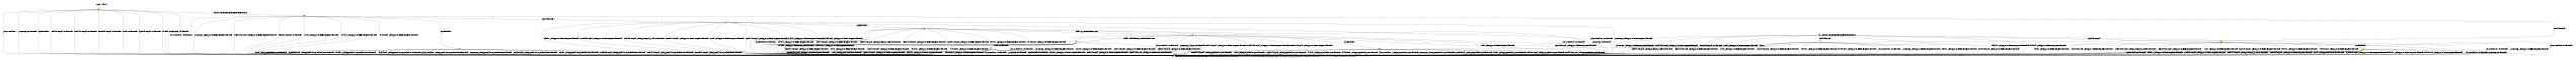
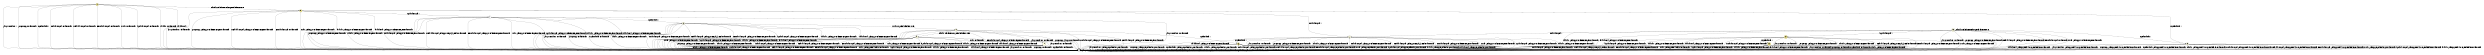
  digraph {
    fontname="DejaVu Sans"
    node [fillcolor=lightyellow fontname="DejaVu Sans" shape=circle style=filled]
    edge [fontname="DejaVu Sans"]
-   __start0 [shape=none]
    n2 [fillcolor=khaki label=0]
    n3 [fillcolor=white label=1]
    n4 [fillcolor=khaki label=2]
    n5 [label=3]
    n6 [label=4]
    n7 [fillcolor=white label=7]
    n8 [fillcolor=khaki label=5]
    n9 [label=6]
    n10 [label=13]
    n11 [fillcolor=khaki label=11]
    n12 [label=8]
    n13 [fillcolor=khaki label=12]
    n14 [label=9]
    n15 [label=10]
-   __start0 -> __start0 [label="Self loop"]
-   __start0 -> n2
    n2 -> n3 [label="AlertWarningCloseNotify / -"]
    n2 -> n3 [label="ApplicationData / ConnectionClosed"]
    n2 -> n3 [label="ChangeCipherSpec / -"]
    n2 -> n3 [label="DHClientKeyExchange / ConnectionClosed"]
    n2 -> n3 [label="DHEServerKeyExchange / ConnectionClosed"]
    n2 -> n3 [label="ECDHClientKeyExchange / ConnectionClosed"]
    n2 -> n3 [label="Finished / ConnectionClosed"]
    n2 -> n3 [label="RSAClientKeyExchange / ConnectionClosed"]
    n2 -> n3 [label="ServerHello / ConnectionClosed"]
    n2 -> n3 [label="ServerHelloDone / -"]
    n2 -> n4 [label="ClientHello / SERVER_HELLO|CERTIFICATE|SERVER_HELLO_DONE"]
    n3 -> n3 [label="AlertWarningCloseNotify / ConnectionClosed"]
    n3 -> n3 [label="ApplicationData / ConnectionClosed"]
    n3 -> n3 [label="ChangeCipherSpec / ConnectionClosed"]
    n3 -> n3 [label="ClientHello / ConnectionClosed"]
    n3 -> n3 [label="DHClientKeyExchange / ConnectionClosed"]
    n3 -> n3 [label="DHEServerKeyExchange / ConnectionClosed"]
    n3 -> n3 [label="ECDHClientKeyExchange / ConnectionClosed"]
    n3 -> n3 [label="Finished / ConnectionClosed"]
    n3 -> n3 [label="RSAClientKeyExchange / ConnectionClosed"]
    n3 -> n3 [label="ServerHello / ConnectionClosed"]
    n3 -> n3 [label="ServerHelloDone / ConnectionClosed"]
    n4 -> n3 [label="AlertWarningCloseNotify / ConnectionClosed"]
    n4 -> n3 [label="ApplicationData / ALERT_FATAL_UNEXPECTED_MESSAGE|ConnectionClosed"]
    n4 -> n3 [label="DHEServerKeyExchange / ALERT_FATAL_UNEXPECTED_MESSAGE|ConnectionClosed"]
    n4 -> n3 [label="ECDHClientKeyExchange / ConnectionClosed"]
    n4 -> n3 [label="Finished / ALERT_FATAL_UNEXPECTED_MESSAGE|ConnectionClosed"]
    n4 -> n3 [label="ServerHello / ALERT_FATAL_UNEXPECTED_MESSAGE|ConnectionClosed"]
    n4 -> n3 [label="ServerHelloDone / ALERT_FATAL_UNEXPECTED_MESSAGE|ConnectionClosed"]
    n4 -> n5 [label="ChangeCipherSpec / -"]
    n4 -> n6 [label="DHClientKeyExchange / -"]
    n4 -> n7 [label="RSAClientKeyExchange / -"]
    n5 -> n3 [label="AlertWarningCloseNotify / ALERT_FATAL_DECRYPTION_FAILED_RESERVED|ConnectionClosed"]
    n5 -> n3 [label="ApplicationData / ALERT_FATAL_DECRYPTION_FAILED_RESERVED|ConnectionClosed"]
    n5 -> n3 [label="ChangeCipherSpec / ALERT_FATAL_DECRYPTION_FAILED_RESERVED|ConnectionClosed"]
    n5 -> n3 [label="ClientHello / ALERT_FATAL_DECRYPTION_FAILED_RESERVED|ConnectionClosed"]
    n5 -> n3 [label="DHClientKeyExchange / ALERT_FATAL_DECRYPTION_FAILED_RESERVED|ConnectionClosed"]
    n5 -> n3 [label="DHEServerKeyExchange / ALERT_FATAL_DECRYPTION_FAILED_RESERVED|ConnectionClosed"]
    n5 -> n3 [label="ECDHClientKeyExchange / ALERT_FATAL_DECRYPTION_FAILED_RESERVED|ConnectionClosed"]
    n5 -> n3 [label="Finished / ALERT_FATAL_BAD_RECORD_MAC|ConnectionClosed"]
    n5 -> n3 [label="RSAClientKeyExchange / ALERT_FATAL_DECRYPTION_FAILED_RESERVED|ConnectionClosed"]
    n5 -> n3 [label="ServerHello / ALERT_FATAL_DECRYPTION_FAILED_RESERVED|ConnectionClosed"]
    n5 -> n3 [label="ServerHelloDone / ALERT_FATAL_DECRYPTION_FAILED_RESERVED|ConnectionClosed"]
    n6 -> n3 [label="AlertWarningCloseNotify / ConnectionClosed"]
    n6 -> n3 [label="ApplicationData / ALERT_FATAL_UNEXPECTED_MESSAGE|ConnectionClosed"]
    n6 -> n3 [label="ClientHello / ALERT_FATAL_UNEXPECTED_MESSAGE|ConnectionClosed"]
    n6 -> n3 [label="DHClientKeyExchange / ALERT_FATAL_UNEXPECTED_MESSAGE|ConnectionClosed"]
    n6 -> n3 [label="DHEServerKeyExchange / ALERT_FATAL_ILLEGAL_PARAMETER|ConnectionClosed"]
    n6 -> n3 [label="ECDHClientKeyExchange / ALERT_FATAL_UNEXPECTED_MESSAGE|ConnectionClosed"]
    n6 -> n3 [label="Finished / ALERT_FATAL_UNEXPECTED_MESSAGE|ConnectionClosed"]
    n6 -> n3 [label="RSAClientKeyExchange / ALERT_FATAL_UNEXPECTED_MESSAGE|ConnectionClosed"]
    n6 -> n3 [label="ServerHello / ALERT_FATAL_UNEXPECTED_MESSAGE|ConnectionClosed"]
    n6 -> n3 [label="ServerHelloDone / ALERT_FATAL_UNEXPECTED_MESSAGE|ConnectionClosed"]
-   n6 -> n8 [label="Self loop"]
+   n6 -> n8 [label="ChangeCipherSpec / -"]
    n7 -> n3 [label="AlertWarningCloseNotify / ConnectionClosed"]
    n7 -> n3 [label="ApplicationData / ALERT_FATAL_UNEXPECTED_MESSAGE|ConnectionClosed"]
    n7 -> n3 [label="ClientHello / ALERT_FATAL_UNEXPECTED_MESSAGE|ConnectionClosed"]
    n7 -> n3 [label="DHClientKeyExchange / ALERT_FATAL_UNEXPECTED_MESSAGE|ConnectionClosed"]
    n7 -> n3 [label="DHEServerKeyExchange / ALERT_FATAL_ILLEGAL_PARAMETER|ConnectionClosed"]
    n7 -> n3 [label="ECDHClientKeyExchange / ALERT_FATAL_UNEXPECTED_MESSAGE|ConnectionClosed"]
    n7 -> n3 [label="Finished / ALERT_FATAL_UNEXPECTED_MESSAGE|ConnectionClosed"]
    n7 -> n3 [label="RSAClientKeyExchange / ALERT_FATAL_UNEXPECTED_MESSAGE|ConnectionClosed"]
    n7 -> n3 [label="ServerHello / ALERT_FATAL_UNEXPECTED_MESSAGE|ConnectionClosed"]
    n7 -> n3 [label="ServerHelloDone / ALERT_FATAL_UNEXPECTED_MESSAGE|ConnectionClosed"]
    n7 -> n9 [label="ChangeCipherSpec / -"]
    n8 -> n3 [label="AlertWarningCloseNotify / ALERT_FATAL_BAD_RECORD_MAC|ConnectionClosed"]
    n8 -> n3 [label="ApplicationData / ALERT_FATAL_BAD_RECORD_MAC|ConnectionClosed"]
    n8 -> n3 [label="ChangeCipherSpec / ALERT_FATAL_BAD_RECORD_MAC|ConnectionClosed"]
    n8 -> n3 [label="ClientHello / ALERT_FATAL_BAD_RECORD_MAC|ConnectionClosed"]
    n8 -> n3 [label="DHClientKeyExchange / ALERT_FATAL_BAD_RECORD_MAC|ConnectionClosed"]
    n8 -> n3 [label="DHEServerKeyExchange / ALERT_FATAL_BAD_RECORD_MAC|ConnectionClosed"]
    n8 -> n3 [label="ECDHClientKeyExchange / ALERT_FATAL_BAD_RECORD_MAC|ConnectionClosed"]
    n8 -> n3 [label="Finished / ALERT_FATAL_BAD_RECORD_MAC|ConnectionClosed"]
    n8 -> n3 [label="RSAClientKeyExchange / ALERT_FATAL_BAD_RECORD_MAC|ConnectionClosed"]
    n8 -> n3 [label="ServerHello / ALERT_FATAL_BAD_RECORD_MAC|ConnectionClosed"]
    n8 -> n3 [label="ServerHelloDone / ALERT_FATAL_BAD_RECORD_MAC|ConnectionClosed"]
    n9 -> n3 [label="AlertWarningCloseNotify / ConnectionClosed"]
    n9 -> n3 [label="ApplicationData / ConnectionClosed"]
    n9 -> n3 [label="ChangeCipherSpec / ConnectionClosed"]
    n9 -> n3 [label="ClientHello / ALERT_FATAL_UNEXPECTED_MESSAGE|ConnectionClosed"]
    n9 -> n3 [label="DHClientKeyExchange / ALERT_FATAL_UNEXPECTED_MESSAGE|ConnectionClosed"]
    n9 -> n3 [label="DHEServerKeyExchange / ALERT_FATAL_ILLEGAL_PARAMETER|ConnectionClosed"]
    n9 -> n3 [label="ECDHClientKeyExchange / ALERT_FATAL_UNEXPECTED_MESSAGE|ConnectionClosed"]
    n9 -> n3 [label="RSAClientKeyExchange / ALERT_FATAL_UNEXPECTED_MESSAGE|ConnectionClosed"]
    n9 -> n3 [label="ServerHello / ALERT_FATAL_UNEXPECTED_MESSAGE|ConnectionClosed"]
    n9 -> n3 [label="ServerHelloDone / ALERT_FATAL_UNEXPECTED_MESSAGE|ConnectionClosed"]
    n9 -> n12 [label="Finished / CHANGE_CIPHER_SPEC|FINISHED"]
    n10 -> n3 [label="AlertWarningCloseNotify / ConnectionClosed"]
    n10 -> n3 [label="ApplicationData / ALERT_FATAL_UNEXPECTED_MESSAGE|ConnectionClosed"]
    n10 -> n3 [label="DHEServerKeyExchange / ALERT_FATAL_UNEXPECTED_MESSAGE|ConnectionClosed"]
    n10 -> n3 [label="ECDHClientKeyExchange / ConnectionClosed"]
    n10 -> n3 [label="Finished / ALERT_FATAL_UNEXPECTED_MESSAGE|ConnectionClosed"]
    n10 -> n3 [label="ServerHello / ALERT_FATAL_UNEXPECTED_MESSAGE|ConnectionClosed"]
    n10 -> n3 [label="ServerHelloDone / ALERT_FATAL_UNEXPECTED_MESSAGE|ConnectionClosed"]
+   n10 -> n5 [label="ChangeCipherSpec / -"]
    n10 -> n6 [label="DHClientKeyExchange / -"]
    n10 -> n10 [label="ClientHello / SERVER_HELLO|CERTIFICATE|SERVER_HELLO_DONE"]
    n10 -> n11 [label="RSAClientKeyExchange / -"]
    n11 -> n3 [label="AlertWarningCloseNotify / ConnectionClosed"]
    n11 -> n3 [label="ApplicationData / ALERT_FATAL_UNEXPECTED_MESSAGE|ConnectionClosed"]
    n11 -> n3 [label="ClientHello / ALERT_FATAL_UNEXPECTED_MESSAGE|ConnectionClosed"]
    n11 -> n3 [label="DHClientKeyExchange / ALERT_FATAL_UNEXPECTED_MESSAGE|ConnectionClosed"]
    n11 -> n3 [label="DHEServerKeyExchange / ALERT_FATAL_ILLEGAL_PARAMETER|ConnectionClosed"]
    n11 -> n3 [label="ECDHClientKeyExchange / ALERT_FATAL_UNEXPECTED_MESSAGE|ConnectionClosed"]
    n11 -> n3 [label="Finished / ALERT_FATAL_UNEXPECTED_MESSAGE|ConnectionClosed"]
    n11 -> n3 [label="RSAClientKeyExchange / ALERT_FATAL_UNEXPECTED_MESSAGE|ConnectionClosed"]
    n11 -> n3 [label="ServerHello / ALERT_FATAL_UNEXPECTED_MESSAGE|ConnectionClosed"]
    n11 -> n3 [label="ServerHelloDone / ALERT_FATAL_UNEXPECTED_MESSAGE|ConnectionClosed"]
    n11 -> n13 [label="ChangeCipherSpec / -"]
    n12 -> n3 [label="AlertWarningCloseNotify / ConnectionClosed"]
    n12 -> n3 [label="ApplicationData / APPLICATION|ConnectionClosed"]
    n12 -> n3 [label="DHClientKeyExchange / ALERT_FATAL_UNEXPECTED_MESSAGE|ConnectionClosed"]
    n12 -> n3 [label="DHEServerKeyExchange / ALERT_FATAL_UNEXPECTED_MESSAGE|ConnectionClosed"]
    n12 -> n3 [label="ECDHClientKeyExchange / ALERT_FATAL_UNEXPECTED_MESSAGE|ConnectionClosed"]
    n12 -> n3 [label="Finished / ALERT_FATAL_UNEXPECTED_MESSAGE|ConnectionClosed"]
    n12 -> n3 [label="RSAClientKeyExchange / ALERT_FATAL_UNEXPECTED_MESSAGE|ConnectionClosed"]
    n12 -> n3 [label="ServerHello / ALERT_FATAL_UNEXPECTED_MESSAGE|ConnectionClosed"]
    n12 -> n3 [label="ServerHelloDone / ALERT_FATAL_UNEXPECTED_MESSAGE|ConnectionClosed"]
    n12 -> n8 [label="ChangeCipherSpec / -"]
    n12 -> n14 [label="ClientHello / SERVER_HELLO|CHANGE_CIPHER_SPEC|FINISHED"]
    n13 -> n3 [label="AlertWarningCloseNotify / ConnectionClosed"]
    n13 -> n3 [label="ApplicationData / ConnectionClosed"]
    n13 -> n3 [label="ChangeCipherSpec / ConnectionClosed"]
    n13 -> n3 [label="ClientHello / ALERT_FATAL_UNEXPECTED_MESSAGE|ConnectionClosed"]
    n13 -> n3 [label="DHClientKeyExchange / ALERT_FATAL_UNEXPECTED_MESSAGE|ConnectionClosed"]
    n13 -> n3 [label="DHEServerKeyExchange / ALERT_FATAL_ILLEGAL_PARAMETER|ConnectionClosed"]
    n13 -> n3 [label="ECDHClientKeyExchange / ALERT_FATAL_UNEXPECTED_MESSAGE|ConnectionClosed"]
    n13 -> n3 [label="Finished / ALERT_FATAL_DECRYPT_ERROR|ConnectionClosed"]
    n13 -> n3 [label="RSAClientKeyExchange / ALERT_FATAL_UNEXPECTED_MESSAGE|ConnectionClosed"]
    n13 -> n3 [label="ServerHello / ALERT_FATAL_UNEXPECTED_MESSAGE|ConnectionClosed"]
    n13 -> n3 [label="ServerHelloDone / ALERT_FATAL_UNEXPECTED_MESSAGE|ConnectionClosed"]
    n14 -> n3 [label="AlertWarningCloseNotify / ConnectionClosed"]
    n14 -> n3 [label="ApplicationData / ALERT_FATAL_UNEXPECTED_MESSAGE|ConnectionClosed"]
    n14 -> n3 [label="ClientHello / ALERT_FATAL_UNEXPECTED_MESSAGE|ConnectionClosed"]
    n14 -> n3 [label="DHClientKeyExchange / ALERT_FATAL_UNEXPECTED_MESSAGE|ConnectionClosed"]
    n14 -> n3 [label="DHEServerKeyExchange / ALERT_FATAL_UNEXPECTED_MESSAGE|ConnectionClosed"]
    n14 -> n3 [label="ECDHClientKeyExchange / ALERT_FATAL_UNEXPECTED_MESSAGE|ConnectionClosed"]
    n14 -> n3 [label="Finished / ALERT_FATAL_UNEXPECTED_MESSAGE|ConnectionClosed"]
    n14 -> n3 [label="RSAClientKeyExchange / ALERT_FATAL_UNEXPECTED_MESSAGE|ConnectionClosed"]
    n14 -> n3 [label="ServerHello / ALERT_FATAL_UNEXPECTED_MESSAGE|ConnectionClosed"]
    n14 -> n3 [label="ServerHelloDone / ALERT_FATAL_UNEXPECTED_MESSAGE|ConnectionClosed"]
    n14 -> n15 [label="Finished / ConnectionClosed"]
    n15 -> n3 [label="AlertWarningCloseNotify / ConnectionClosed"]
    n15 -> n3 [label="ApplicationData / ConnectionClosed"]
    n15 -> n3 [label="ChangeCipherSpec / ConnectionClosed"]
    n15 -> n3 [label="ClientHello / ALERT_FATAL_UNEXPECTED_MESSAGE|ConnectionClosed"]
    n15 -> n3 [label="DHClientKeyExchange / ALERT_FATAL_UNEXPECTED_MESSAGE|ConnectionClosed"]
    n15 -> n3 [label="DHEServerKeyExchange / ALERT_FATAL_UNEXPECTED_MESSAGE|ConnectionClosed"]
    n15 -> n3 [label="ECDHClientKeyExchange / ALERT_FATAL_UNEXPECTED_MESSAGE|ConnectionClosed"]
    n15 -> n3 [label="Finished / ALERT_FATAL_DECRYPT_ERROR|ConnectionClosed"]
    n15 -> n3 [label="RSAClientKeyExchange / ALERT_FATAL_UNEXPECTED_MESSAGE|ConnectionClosed"]
    n15 -> n3 [label="ServerHello / ALERT_FATAL_UNEXPECTED_MESSAGE|ConnectionClosed"]
    n15 -> n3 [label="ServerHelloDone / ALERT_FATAL_UNEXPECTED_MESSAGE|ConnectionClosed"]
  }
